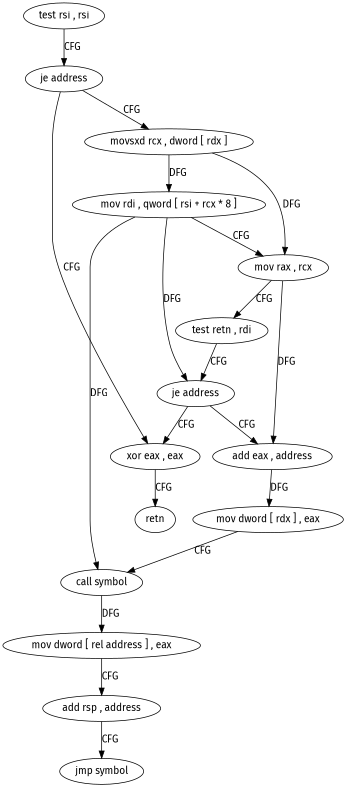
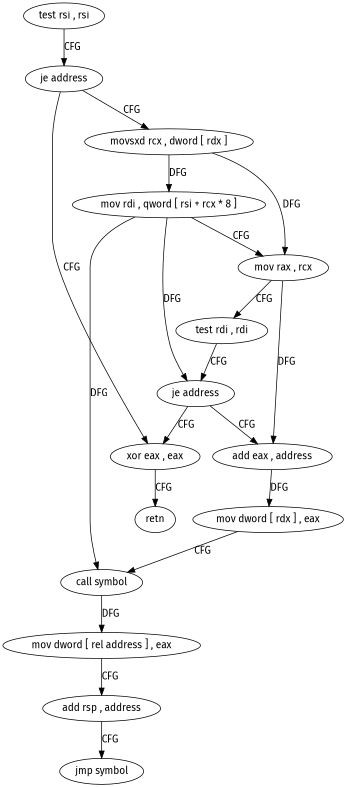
  digraph {
    fontname="Fira Sans"
    node [fontname="Fira Sans"]
    edge [fontname="Fira Sans"]
    n1 [label="test rsi , rsi"]
    n2 [label="je address"]
    n3 [label="xor eax , eax"]
    n4 [label="movsxd rcx , dword [ rdx ]"]
    n5 [label=retn]
    n6 [label="mov rdi , qword [ rsi + rcx * 8 ]"]
    n7 [label="mov rax , rcx"]
    n8 [label="je address"]
    n9 [label="call symbol"]
-   n10 [label="test retn , rdi"]
+   n10 [label="test rdi , rdi"]
    n11 [label="add eax , address"]
    n12 [label="mov dword [ rel address ] , eax"]
    n13 [label="mov dword [ rdx ] , eax"]
    n14 [label="add rsp , address"]
    n15 [label="jmp symbol"]
    n1 -> n2 [label=CFG]
    n2 -> n3 [label=CFG]
    n2 -> n4 [label=CFG]
    n3 -> n5 [label=CFG]
    n4 -> n6 [label=DFG]
    n4 -> n7 [label=DFG]
    n6 -> n7 [label=CFG]
    n6 -> n8 [label=DFG]
    n6 -> n9 [label=DFG]
    n7 -> n10 [label=CFG]
    n7 -> n11 [label=DFG]
    n8 -> n3 [label=CFG]
    n8 -> n11 [label=CFG]
    n9 -> n12 [label=DFG]
    n10 -> n8 [label=CFG]
    n11 -> n13 [label=DFG]
    n12 -> n14 [label=CFG]
    n13 -> n9 [label=CFG]
    n14 -> n15 [label=CFG]
  }
